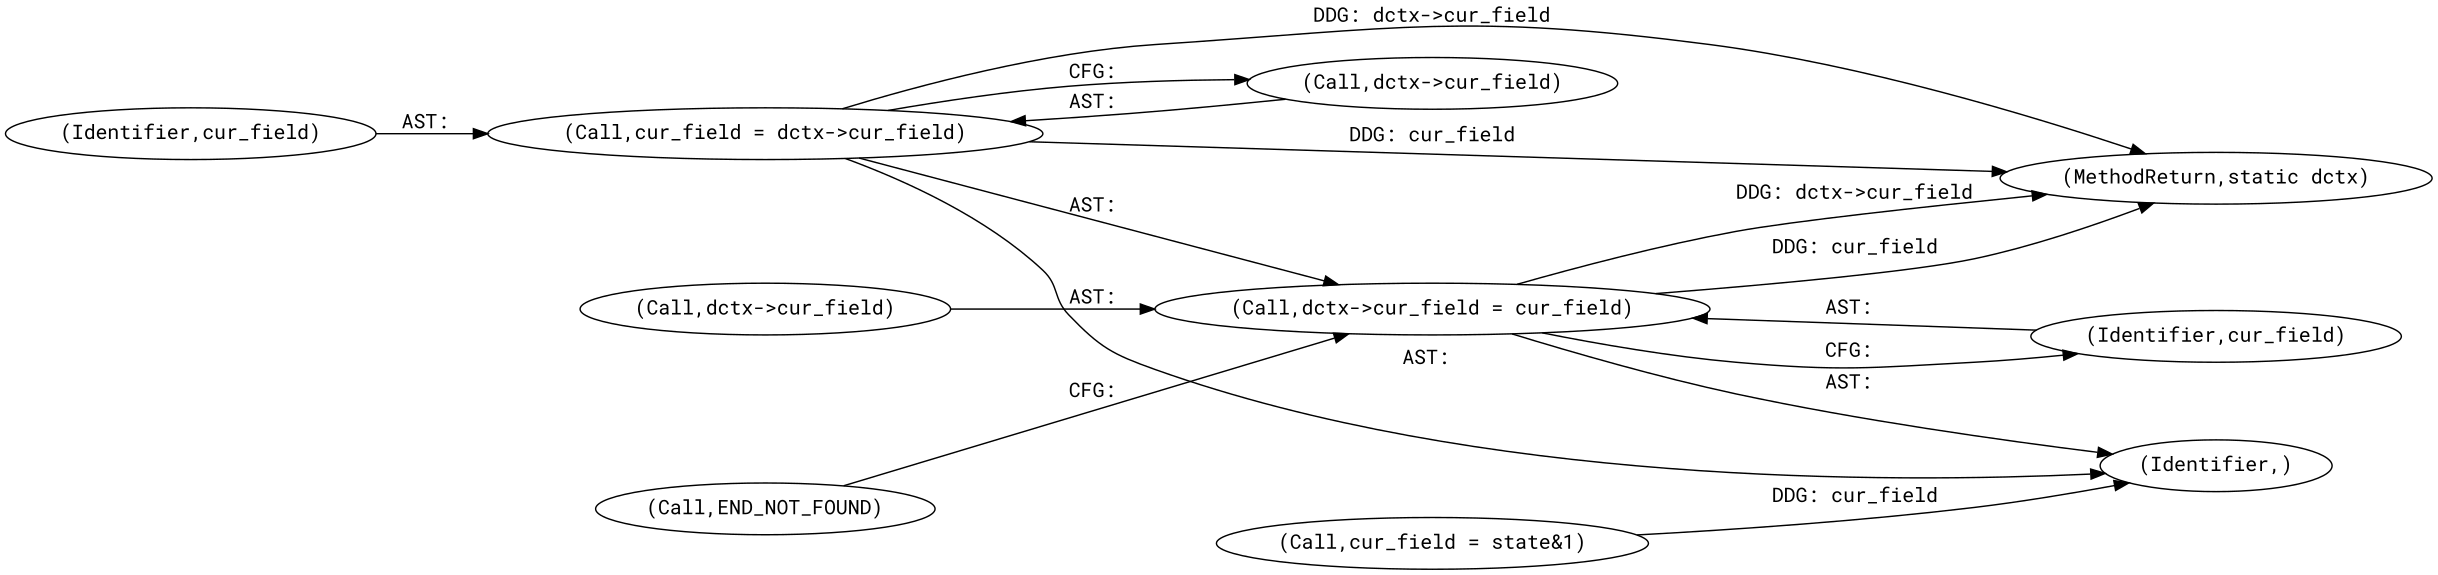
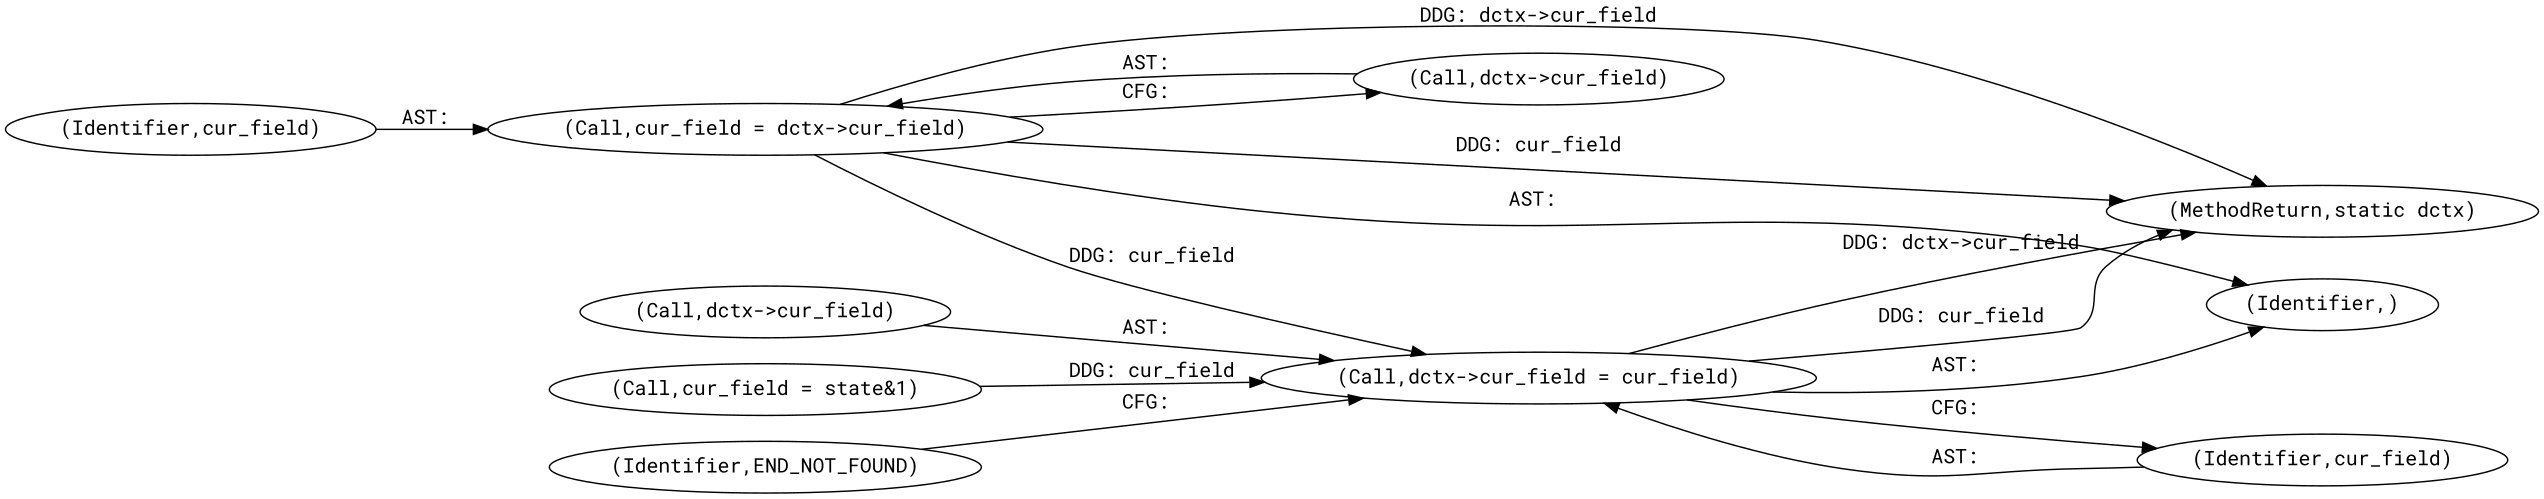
  digraph {
    fontname="Roboto Mono"
    rankdir=LR
    node [fontname="Roboto Mono"]
    edge [fontname="Roboto Mono"]
    n1 [label="(Call,cur_field = dctx->cur_field)"]
    n2 [label="(Call,dctx->cur_field = cur_field)"]
    n3 [label="(MethodReturn,static dctx)"]
    n4 [label="(Identifier,)"]
    n5 [label="(Call,dctx->cur_field)"]
    n6 [label="(Identifier,cur_field)"]
-   n7 [label="(Call,END_NOT_FOUND)"]
+   n7 [label="(Identifier,END_NOT_FOUND)"]
    n8 [label="(Identifier,cur_field)"]
    n9 [label="(Call,dctx->cur_field)"]
    n10 [label="(Call,cur_field = state&1)"]
-   n1 -> n2 [label="AST: "]
+   n1 -> n2 [label="DDG: cur_field"]
    n1 -> n3 [label="DDG: dctx->cur_field"]
    n1 -> n3 [label="DDG: cur_field"]
    n1 -> n4 [label="AST: "]
    n1 -> n5 [label="CFG: "]
    n2 -> n3 [label="DDG: dctx->cur_field"]
    n2 -> n3 [label="DDG: cur_field"]
    n2 -> n4 [label="AST: "]
    n2 -> n6 [label="CFG: "]
    n5 -> n1 [label="AST: "]
    n6 -> n2 [label="AST: "]
    n7 -> n2 [label="CFG: "]
    n8 -> n1 [label="AST: "]
    n9 -> n2 [label="AST: "]
-   n10 -> n4 [label="DDG: cur_field"]
+   n10 -> n2 [label="DDG: cur_field"]
  }
